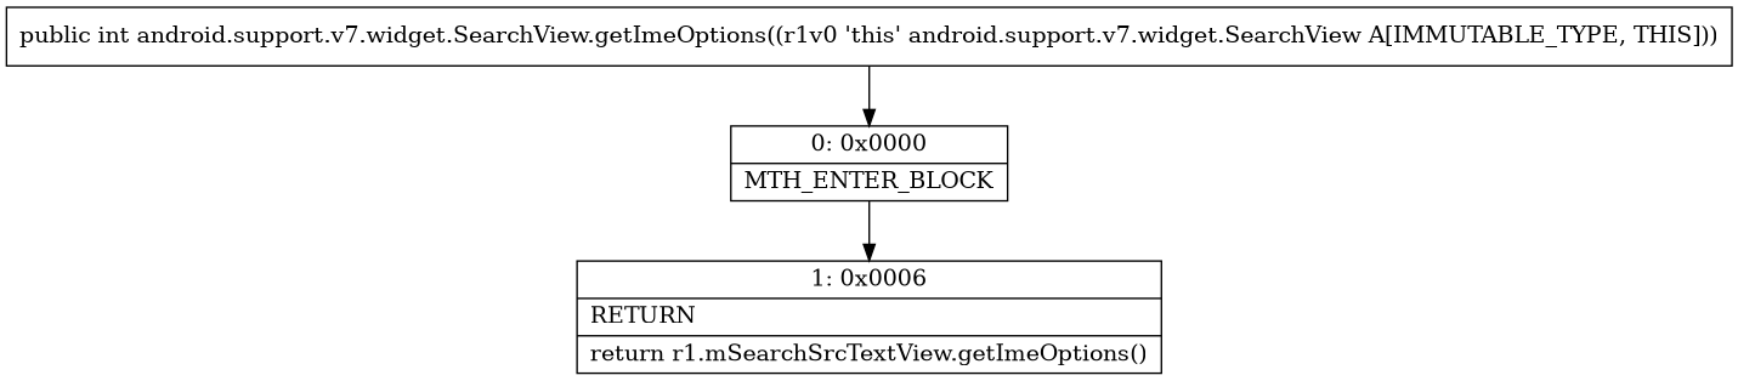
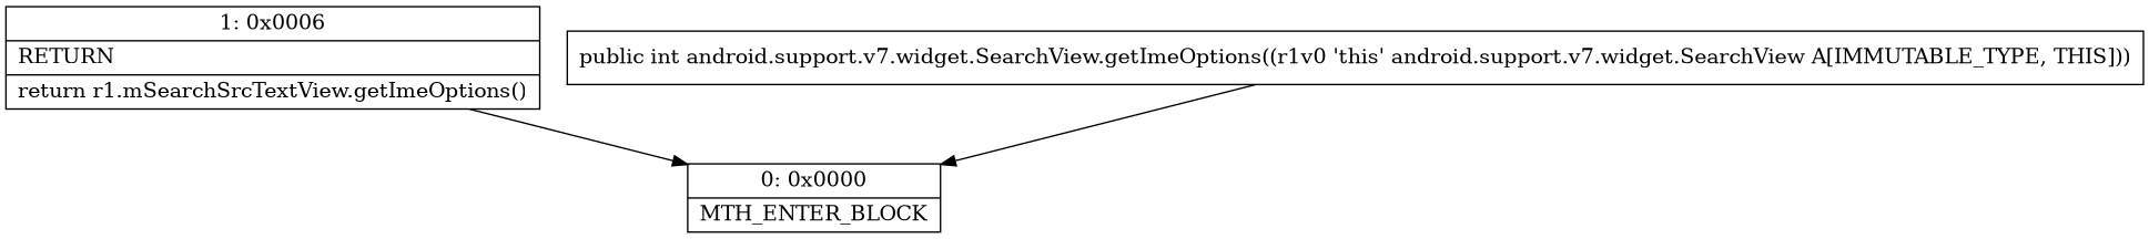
  digraph {
    node [shape=record]
    n1 [label="{0\:\ 0x0000|MTH_ENTER_BLOCK\l}"]
    n2 [label="{1\:\ 0x0006|RETURN\l|return r1.mSearchSrcTextView.getImeOptions()\l}"]
    n3 [label="{public int android.support.v7.widget.SearchView.getImeOptions((r1v0 'this' android.support.v7.widget.SearchView A[IMMUTABLE_TYPE, THIS])) }"]
-   n1 -> n2
+   n2 -> n1
    n3 -> n1
  }
